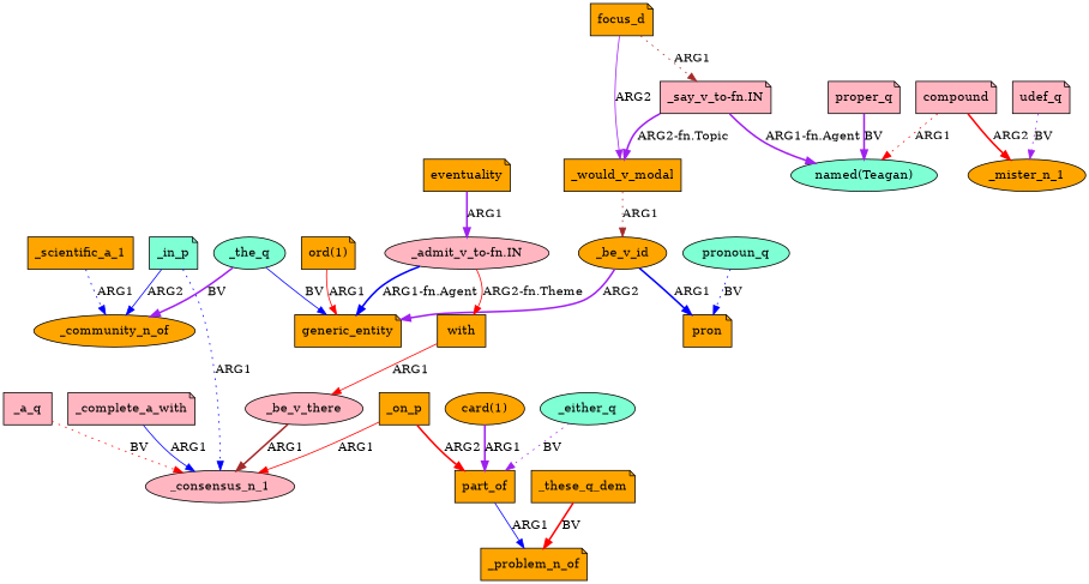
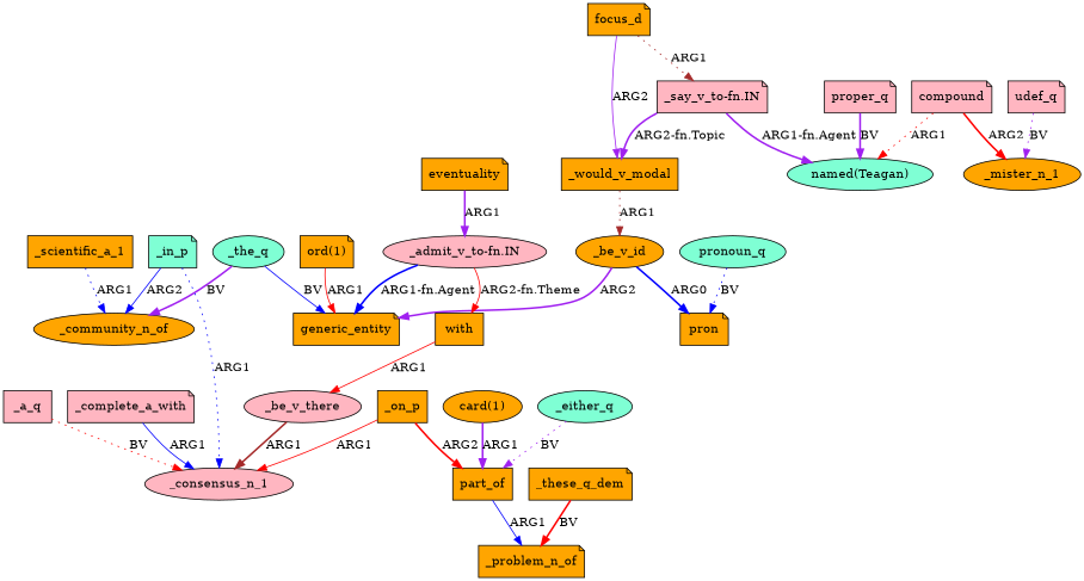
  digraph {
    node [fillcolor=orange shape=note style=filled]
    edge [color=purple style=bold]
    "_say_v_to-fn.IN" [fillcolor=lightpink]
    _would_v_modal [shape=box]
    "named(Teagan)" [fillcolor=aquamarine shape=ellipse]
    _be_v_id [shape=ellipse]
    generic_entity
    pron
    "ord(1)"
    _the_q [fillcolor=aquamarine shape=ellipse]
    _community_n_of [shape=ellipse]
    focus_d
    _be_v_there [fillcolor=lightpink shape=ellipse]
    _consensus_n_1 [fillcolor=lightpink shape=ellipse]
    _scientific_a_1 [shape=box]
    _on_p [shape=box]
    part_of [shape=box]
    _problem_n_of
    compound [fillcolor=lightpink]
    _mister_n_1 [shape=ellipse]
    udef_q [fillcolor=lightpink]
    _a_q [fillcolor=lightpink shape=box]
    _either_q [fillcolor=aquamarine shape=ellipse]
    _in_p [fillcolor=aquamarine]
    pronoun_q [fillcolor=aquamarine shape=ellipse]
    proper_q [fillcolor=lightpink]
    "card(1)" [shape=ellipse]
    "_admit_v_to-fn.IN" [fillcolor=lightpink shape=ellipse]
    n27 [label=with shape=box]
    _complete_a_with [fillcolor=lightpink]
    eventuality
    _these_q_dem
    "_say_v_to-fn.IN" -> _would_v_modal [label="ARG2-fn.Topic"]
    "_say_v_to-fn.IN" -> "named(Teagan)" [label="ARG1-fn.Agent"]
    _would_v_modal -> _be_v_id [color=brown label=ARG1 style=dotted]
    _be_v_id -> generic_entity [label=ARG2]
-   _be_v_id -> pron [color=blue label=ARG1]
+   _be_v_id -> pron [color=blue label=ARG0]
    "ord(1)" -> generic_entity [color=red label=ARG1 style=solid]
    _the_q -> generic_entity [color=blue label=BV style=solid]
    _the_q -> _community_n_of [label=BV]
    focus_d -> "_say_v_to-fn.IN" [color=brown label=ARG1 style=dotted]
    focus_d -> _would_v_modal [label=ARG2 style=solid]
    _be_v_there -> _consensus_n_1 [color=brown label=ARG1]
    _scientific_a_1 -> _community_n_of [color=blue label=ARG1 style=dotted]
    _on_p -> _consensus_n_1 [color=red label=ARG1 style=solid]
    _on_p -> part_of [color=red label=ARG2]
    part_of -> _problem_n_of [color=blue label=ARG1 style=solid]
    compound -> "named(Teagan)" [color=red label=ARG1 style=dotted]
    compound -> _mister_n_1 [color=red label=ARG2]
    udef_q -> _mister_n_1 [label=BV style=dotted]
    _a_q -> _consensus_n_1 [color=red label=BV style=dotted]
    _either_q -> part_of [label=BV style=dotted]
    _in_p -> _community_n_of [color=blue label=ARG2 style=solid]
    _in_p -> _consensus_n_1 [color=blue label=ARG1 style=dotted]
    pronoun_q -> pron [color=blue label=BV style=dotted]
    proper_q -> "named(Teagan)" [label=BV]
    "card(1)" -> part_of [label=ARG1]
    "_admit_v_to-fn.IN" -> generic_entity [color=blue label="ARG1-fn.Agent"]
    "_admit_v_to-fn.IN" -> n27 [color=red label="ARG2-fn.Theme" style=solid]
    n27 -> _be_v_there [color=red label=ARG1 style=solid]
    _complete_a_with -> _consensus_n_1 [color=blue label=ARG1 style=solid]
    eventuality -> "_admit_v_to-fn.IN" [label=ARG1]
    _these_q_dem -> _problem_n_of [color=red label=BV]
  }
